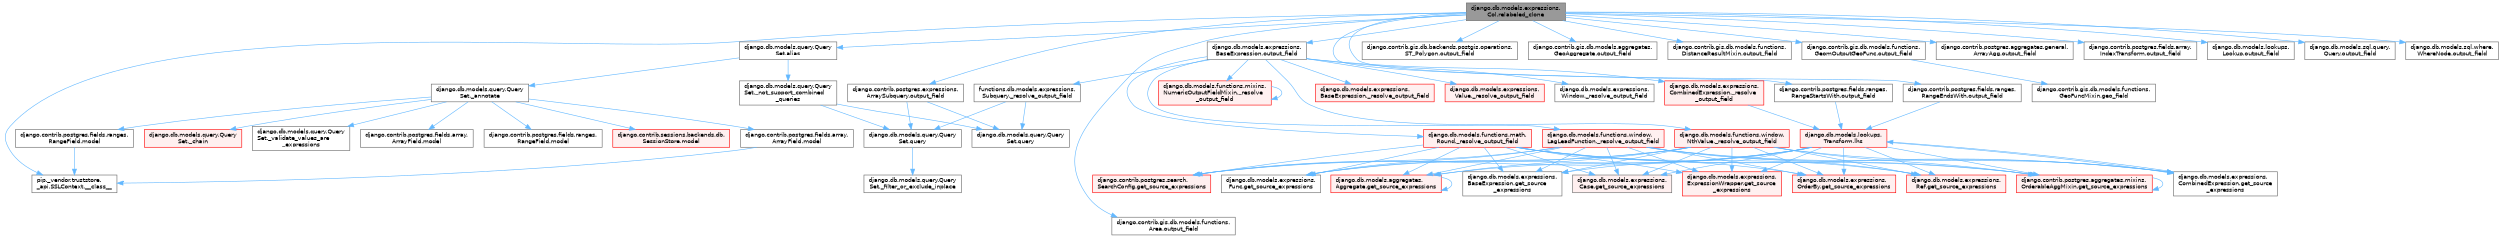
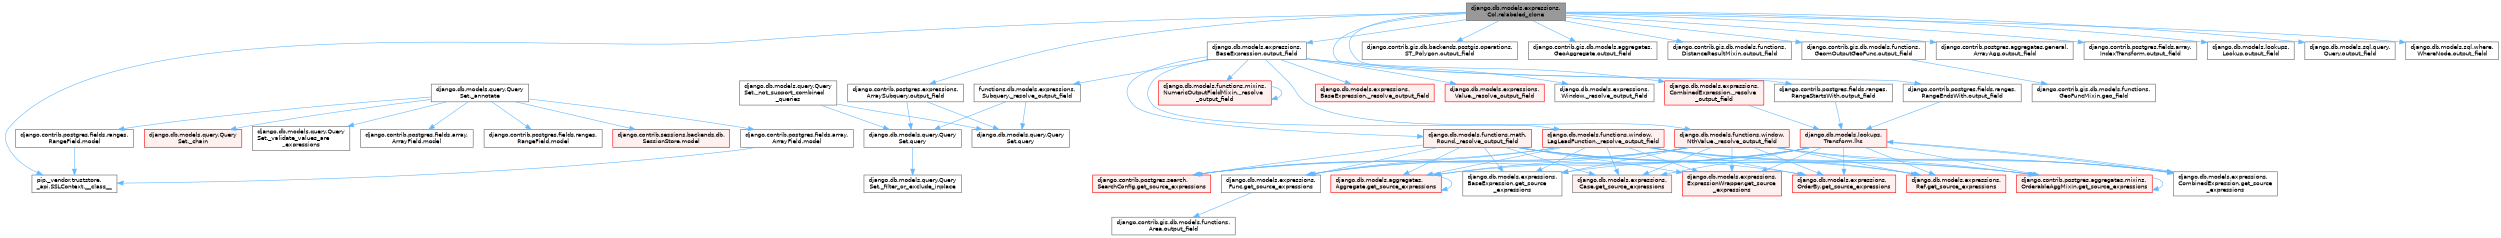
  digraph {
    rankdir=TB
    node [color=grey40 fillcolor=white fontname=Helvetica fontsize=10 shape=box style=filled]
    edge [color=steelblue1 fontname=Helvetica fontsize=10 labelfontname=Helvetica labelfontsize=10 style=solid]
    n1 [color=gray40 fillcolor=grey60 fontcolor=black height=0.2 label="django.db.models.expressions.\lCol.relabeled_clone" width=0.4]
    n2 [height=0.2 label="pip._vendor.truststore.\l_api.SSLContext.__class__" width=0.4]
-   n3 [height=0.2 label="django.db.models.query.Query\lSet.alias" width=0.4]
    n4 [height=0.2 label="django.contrib.gis.db.backends.postgis.operations.\lST_Polygon.output_field" width=0.4]
    n5 [height=0.2 label="django.contrib.gis.db.models.aggregates.\lGeoAggregate.output_field" width=0.4]
    n6 [height=0.2 label="django.contrib.gis.db.models.functions.\lArea.output_field" width=0.4]
    n7 [height=0.2 label="django.contrib.gis.db.models.functions.\lDistanceResultMixin.output_field" width=0.4]
    n8 [height=0.2 label="django.contrib.gis.db.models.functions.\lGeomOutputGeoFunc.output_field" width=0.4]
    n9 [height=0.2 label="django.contrib.postgres.aggregates.general.\lArrayAgg.output_field" width=0.4]
    n10 [height=0.2 label="django.contrib.postgres.expressions.\lArraySubquery.output_field" width=0.4]
    n11 [height=0.2 label="django.contrib.postgres.fields.array.\lIndexTransform.output_field" width=0.4]
    n12 [height=0.2 label="django.contrib.postgres.fields.ranges.\lRangeEndsWith.output_field" width=0.4]
    n13 [height=0.2 label="django.contrib.postgres.fields.ranges.\lRangeStartsWith.output_field" width=0.4]
    n14 [height=0.2 label="django.db.models.expressions.\lBaseExpression.output_field" width=0.4]
    n15 [height=0.2 label="django.db.models.lookups.\lLookup.output_field" width=0.4]
    n16 [height=0.2 label="django.db.models.sql.query.\lQuery.output_field" width=0.4]
    n17 [height=0.2 label="django.db.models.sql.where.\lWhereNode.output_field" width=0.4]
    n18 [height=0.2 label="django.db.models.query.Query\lSet._annotate" width=0.4]
    n19 [height=0.2 label="django.db.models.query.Query\lSet._not_support_combined\l_queries" width=0.4]
    n20 [height=0.2 label="django.contrib.gis.db.models.functions.\lGeoFuncMixin.geo_field" width=0.4]
    n21 [height=0.2 label="django.db.models.query.Query\lSet.query" width=0.4]
    n22 [height=0.2 label="django.db.models.query.Query\lSet.query" width=0.4]
    n23 [color=red fillcolor="#FFF0F0" height=0.2 label="django.db.models.lookups.\lTransform.lhs" width=0.4]
    n24 [color=red fillcolor="#FFF0F0" height=0.2 label="django.db.models.expressions.\lBaseExpression._resolve_output_field" width=0.4]
    n25 [color=red fillcolor="#FFF0F0" height=0.2 label="django.db.models.expressions.\lCombinedExpression._resolve\l_output_field" width=0.4]
    n26 [height=0.2 label="functions.db.models.expressions.\lSubquery._resolve_output_field" width=0.4]
    n27 [color=red fillcolor="#FFF0F0" height=0.2 label="django.db.models.expressions.\lValue._resolve_output_field" width=0.4]
    n28 [height=0.2 label="django.db.models.expressions.\lWindow._resolve_output_field" width=0.4]
    n29 [color=red fillcolor="#FFF0F0" height=0.2 label="django.db.models.functions.math.\lRound._resolve_output_field" width=0.4]
    n30 [color=red fillcolor="#FFF0F0" height=0.2 label="django.db.models.functions.mixins.\lNumericOutputFieldMixin._resolve\l_output_field" width=0.4]
    n31 [color=red fillcolor="#FFF0F0" height=0.2 label="django.db.models.functions.window.\lLagLeadFunction._resolve_output_field" width=0.4]
    n32 [color=red fillcolor="#FFF0F0" height=0.2 label="django.db.models.functions.window.\lNthValue._resolve_output_field" width=0.4]
    n33 [color=red fillcolor="#FFF0F0" height=0.2 label="django.db.models.query.Query\lSet._chain" width=0.4]
    n34 [height=0.2 label="django.db.models.query.Query\lSet._validate_values_are\l_expressions" width=0.4]
    n35 [height=0.2 label="django.contrib.postgres.fields.array.\lArrayField.model" width=0.4]
    n36 [height=0.2 label="django.contrib.postgres.fields.array.\lArrayField.model" width=0.4]
    n37 [height=0.2 label="django.contrib.postgres.fields.ranges.\lRangeField.model" width=0.4]
    n38 [height=0.2 label="django.contrib.postgres.fields.ranges.\lRangeField.model" width=0.4]
    n39 [color=red fillcolor="#FFF0F0" height=0.2 label="django.contrib.sessions.backends.db.\lSessionStore.model" width=0.4]
    n40 [height=0.2 label="django.db.models.query.Query\lSet._filter_or_exclude_inplace" width=0.4]
    n41 [color=red fillcolor="#FFF0F0" height=0.2 label="django.contrib.postgres.aggregates.mixins.\lOrderableAggMixin.get_source_expressions" width=0.4]
    n42 [color=red fillcolor="#FFF0F0" height=0.2 label="django.contrib.postgres.search.\lSearchConfig.get_source_expressions" width=0.4]
    n43 [color=red fillcolor="#FFF0F0" height=0.2 label="django.db.models.aggregates.\lAggregate.get_source_expressions" width=0.4]
    n44 [height=0.2 label="django.db.models.expressions.\lBaseExpression.get_source\l_expressions" width=0.4]
    n45 [fillcolor="#FFF0F0" height=0.2 label="django.db.models.expressions.\lCase.get_source_expressions" width=0.4]
    n46 [height=0.2 label="django.db.models.expressions.\lCombinedExpression.get_source\l_expressions" width=0.4]
    n47 [color=red fillcolor="#FFF0F0" height=0.2 label="django.db.models.expressions.\lExpressionWrapper.get_source\l_expressions" width=0.4]
    n48 [height=0.2 label="django.db.models.expressions.\lFunc.get_source_expressions" width=0.4]
    n49 [color=red fillcolor="#FFF0F0" height=0.2 label="django.db.models.expressions.\lOrderBy.get_source_expressions" width=0.4]
    n50 [color=red fillcolor="#FFF0F0" height=0.2 label="django.db.models.expressions.\lRef.get_source_expressions" width=0.4]
    n1 -> n2
-   n1 -> n3
    n1 -> n4
    n1 -> n5
-   n1 -> n6
+   n48 -> n6
    n1 -> n7
    n1 -> n8
    n1 -> n9
    n1 -> n10
    n1 -> n11
    n1 -> n12
    n1 -> n13
    n1 -> n14
    n1 -> n15
    n1 -> n16
    n1 -> n17
-   n3 -> n18
-   n3 -> n19
    n8 -> n20
    n10 -> n21
    n10 -> n22
    n12 -> n23
    n13 -> n23
    n14 -> n24
    n14 -> n25
    n14 -> n26
    n14 -> n27
    n14 -> n28
    n14 -> n29
    n14 -> n30
    n14 -> n31
    n14 -> n32
    n18 -> n33
    n18 -> n34
    n18 -> n35
    n18 -> n36
    n18 -> n37
    n18 -> n38
    n18 -> n39
    n19 -> n21
    n19 -> n22
    n21 -> n40
    n23 -> n41
    n23 -> n42
    n23 -> n43
    n23 -> n44
    n23 -> n45
    n23 -> n46
    n23 -> n47
    n23 -> n48
    n23 -> n49
    n23 -> n50
    n25 -> n23
    n26 -> n21
    n26 -> n22
    n29 -> n41
    n29 -> n42
    n29 -> n43
    n29 -> n44
    n29 -> n45
    n29 -> n46
    n29 -> n47
    n29 -> n48
    n29 -> n49
    n29 -> n50
    n30 -> n30
    n31 -> n41
    n31 -> n42
    n31 -> n43
    n31 -> n44
    n31 -> n45
    n31 -> n46
    n31 -> n47
    n31 -> n48
    n31 -> n49
    n31 -> n50
    n32 -> n41
    n32 -> n42
    n32 -> n43
    n32 -> n44
    n32 -> n45
    n32 -> n46
    n32 -> n47
    n32 -> n48
    n32 -> n49
    n32 -> n50
    n35 -> n2
    n37 -> n2
    n41 -> n41
    n43 -> n43
    n46 -> n23
  }
